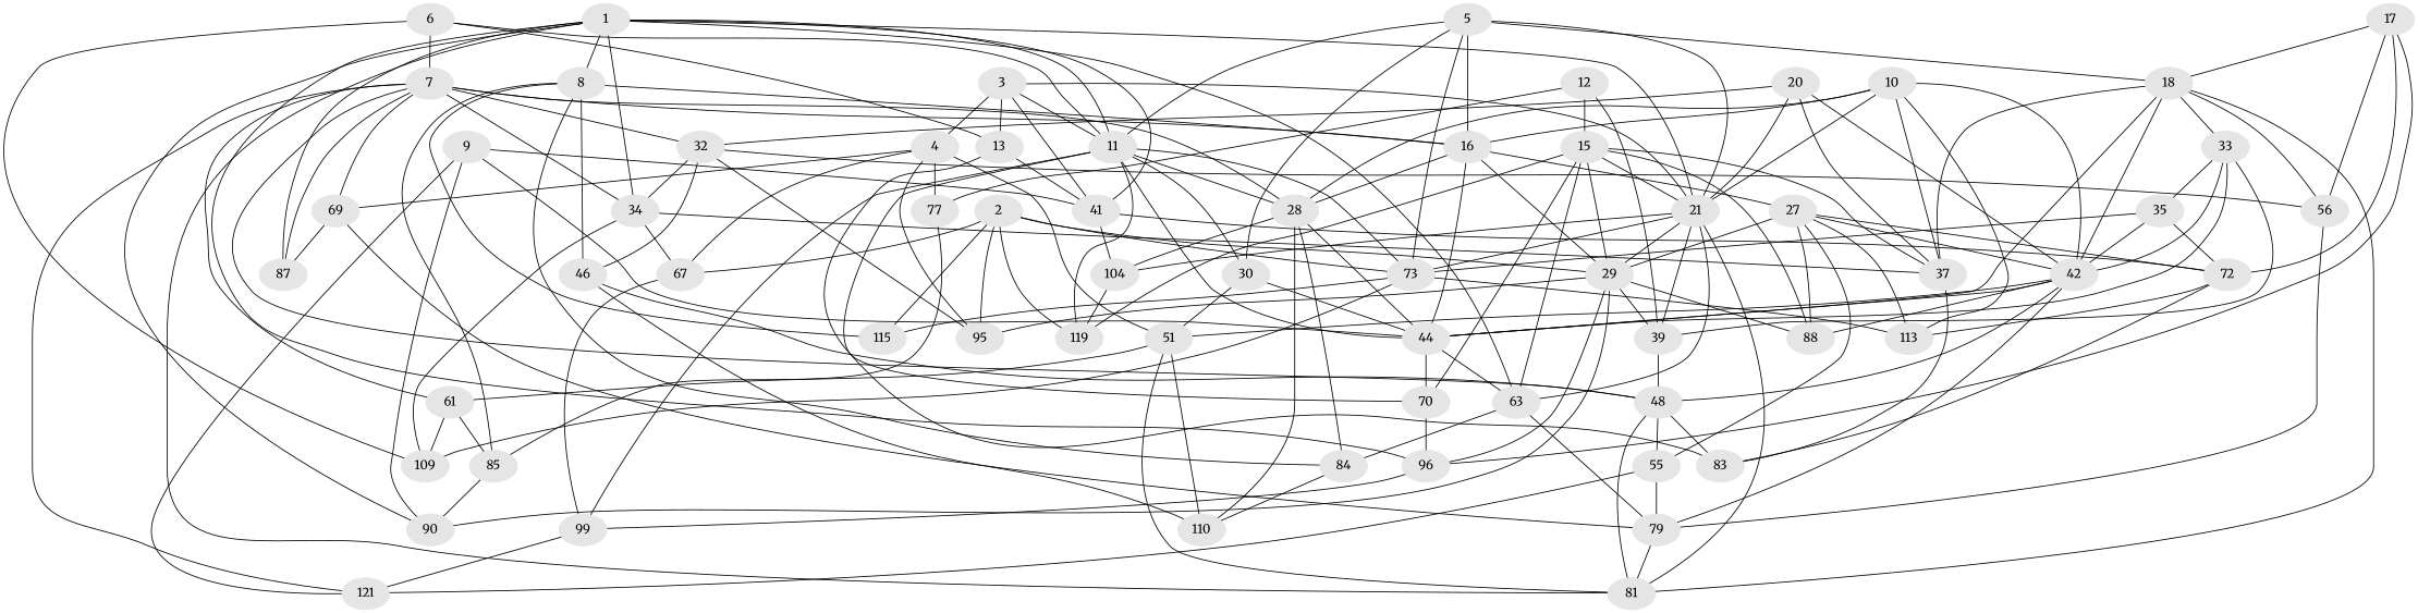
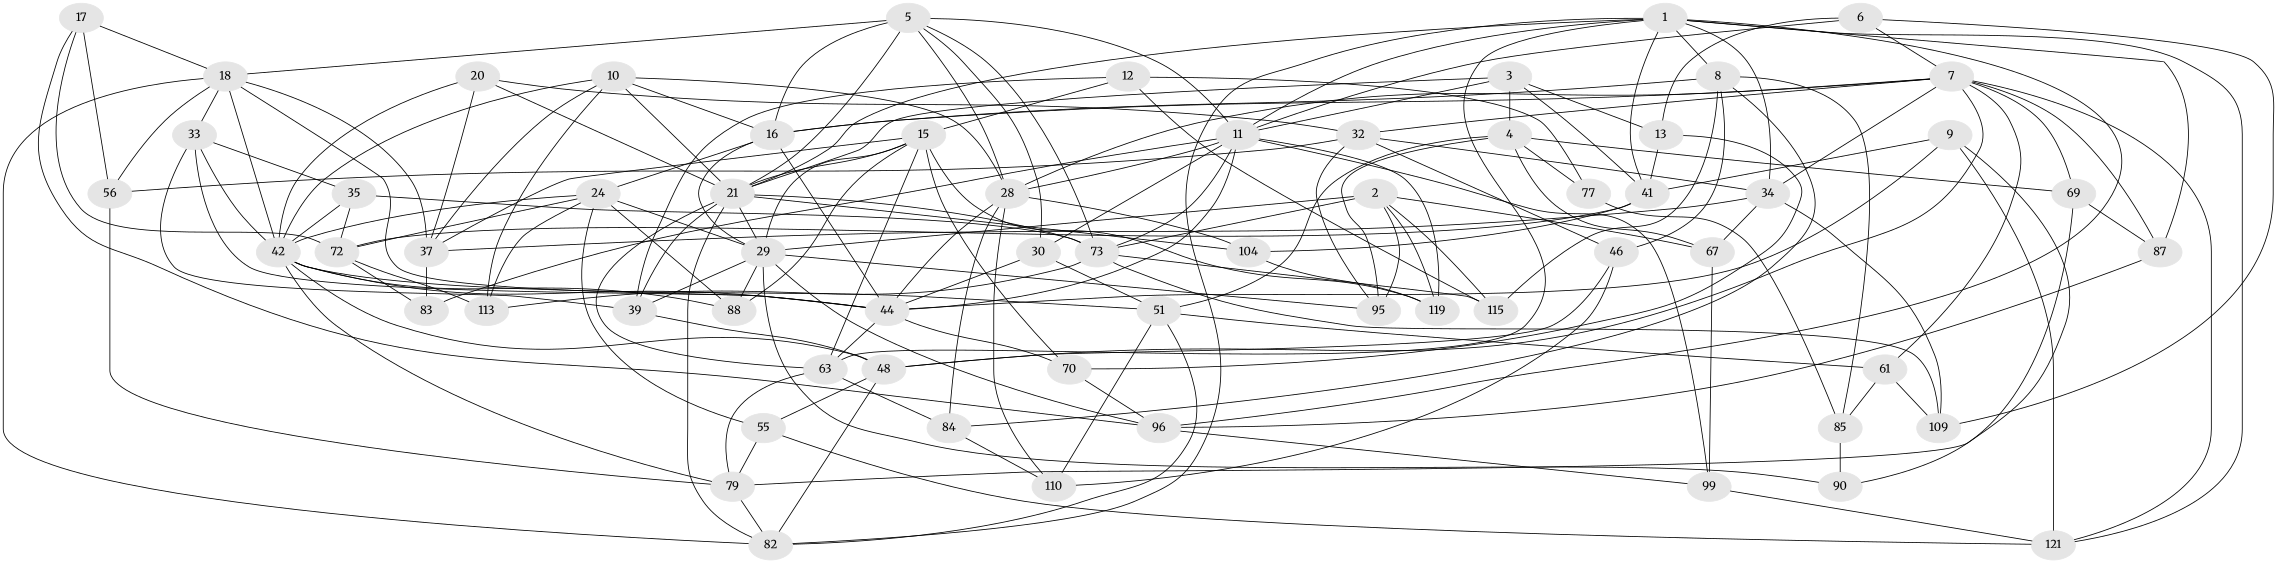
  graph {
    fontname=Merriweather
    node [color=gray90 fontname=Merriweather style=filled]
    edge [fontname=Merriweather]
    1 [super="+14+25"]
    8 [super="+106"]
    11 [super="+118+23"]
    21 [super="+57+91+36"]
    34 [super="+49"]
    41 [super="+53"]
    63 [super="+66"]
-   82 [super="+92" label=81]
+   82 [super="+92"]
    87
    90
    96 [super="+111"]
    115
    16 [super="+22+64"]
    46
    84
    85
    73 [super="+114+76"]
    119
    28 [super="+117+112"]
    30
    44 [super="+52"]
    83
    99
    29 [super="+31+124"]
    39 [super="+62"]
    104
    67
    109
    37 [super="+98"]
    72 [super="+94"]
    79 [super="+89"]
    2 [super="+54"]
    95
    88
    113
    3 [super="+24+68"]
    4 [super="+125+101"]
    13
    51 [super="+103"]
    69
    n41 [label=77]
    70
    61
    110
    5 [super="+59+50"]
    18 [super="+97+65"]
-   27 [super="+105+80"]
+   27 [super="+105+80" label=24]
    42 [super="+47+58"]
    56
    33 [super="+78"]
    7 [super="+77+120"]
    32 [super="+102"]
    48 [super="+123+60"]
    121
    6
    55
    9
    10 [super="+108"]
    15 [super="+26+40"]
    12
    17
    35
    20
    1 -- 8
    1 -- 11
    1 -- 21
    1 -- 34
    1 -- 41
    1 -- 63
    1 -- 82
    1 -- 87
-   1 -- 90
+   1 -- 121
    1 -- 96
    8 -- 115
    8 -- 16
    8 -- 46
    8 -- 84
    8 -- 85
    11 -- 73
    11 -- 119
    11 -- 28
    11 -- 30
    11 -- 44 [weight=2]
    11 -- 83
    11 -- 99
    21 -- 63
    21 -- 82
    21 -- 73
    21 -- 29
    21 -- 39
    21 -- 104
    34 -- 67
    34 -- 109
    34 -- 37
    41 -- 104
    41 -- 72
    63 -- 84
    63 -- 79
+   87 -- 96
    96 -- 99
    16 -- 44
    16 -- 29
    16 -- 27
    46 -- 110
    46 -- 48
    84 -- 110
    85 -- 90
    73 -- 115
    73 -- 109
    73 -- 113
    28 -- 84
    28 -- 44
    28 -- 104
    28 -- 110
    30 -- 44
    30 -- 51
    44 -- 63
    44 -- 70
    99 -- 121
    29 -- 90
    29 -- 96
    29 -- 39
    29 -- 95
    29 -- 88
    39 -- 48 [weight=2]
    104 -- 119
    67 -- 99
    37 -- 83
    72 -- 83
    72 -- 113
    79 -- 82
    2 -- 115
    2 -- 73
    2 -- 119
    2 -- 29
    2 -- 67
    2 -- 95
    3 -- 11
    3 -- 21
    3 -- 41
    3 -- 4 [weight=2]
    3 -- 13
    4 -- 67
    4 -- 95
    4 -- 51
    4 -- 69
    4 -- n41 [weight=2]
    13 -- 41
    13 -- 70
    51 -- 82
    51 -- 61
    51 -- 110
    69 -- 87
    69 -- 79
    n41 -- 85
    70 -- 96
    61 -- 85
    61 -- 109
    5 -- 11
    5 -- 21
    5 -- 16 [weight=2]
    5 -- 73
-   16 -- 28
+   5 -- 28
    5 -- 30
    5 -- 18
    18 -- 82
    18 -- 44
    18 -- 37
    18 -- 42
    18 -- 56
    18 -- 33
    27 -- 29
    27 -- 72
    27 -- 88
    27 -- 113
    27 -- 42 [weight=2]
    27 -- 55
    42 -- 44
    42 -- 79
    42 -- 88
    42 -- 51
    42 -- 48
    56 -- 79
    33 -- 44 [weight=2]
    33 -- 39
    33 -- 42
    33 -- 35
    7 -- 34
    7 -- 87
    7 -- 16
    7 -- 28
    7 -- 69
    7 -- 61
    7 -- 32
    7 -- 48
    7 -- 121
    32 -- 34
    32 -- 46
    32 -- 95
    32 -- 56
    48 -- 82
-   48 -- 83
    48 -- 55
    6 -- 11
    6 -- 109
    6 -- 13
    6 -- 7
    55 -- 79
    55 -- 121
    9 -- 41
    9 -- 90
    9 -- 44
    9 -- 121
    10 -- 21
    10 -- 16
    10 -- 28
    10 -- 37
    10 -- 113
    10 -- 42
    15 -- 21
    15 -- 63
    15 -- 119
    15 -- 29
    15 -- 37
    15 -- 88
    15 -- 70
+   12 -- 115
    12 -- 39
    12 -- n41
    12 -- 15
    17 -- 96
    17 -- 72
    17 -- 18
    17 -- 56
    35 -- 73
    35 -- 72
    35 -- 42
    20 -- 21
    20 -- 37
    20 -- 42
    20 -- 32
  }
